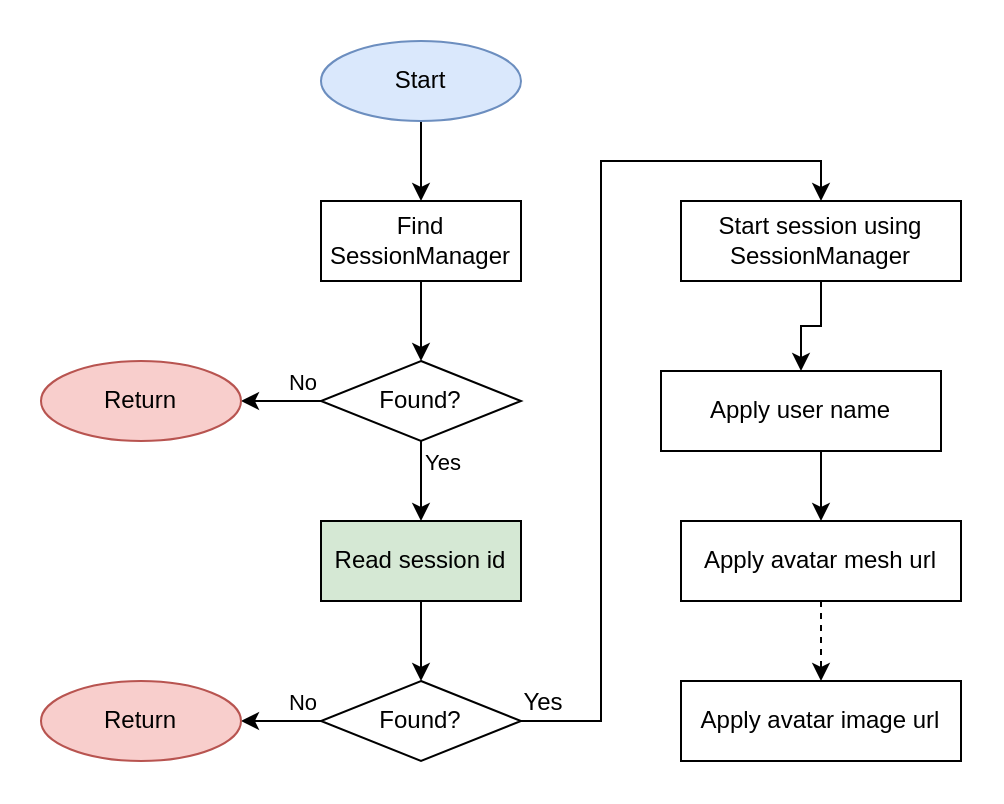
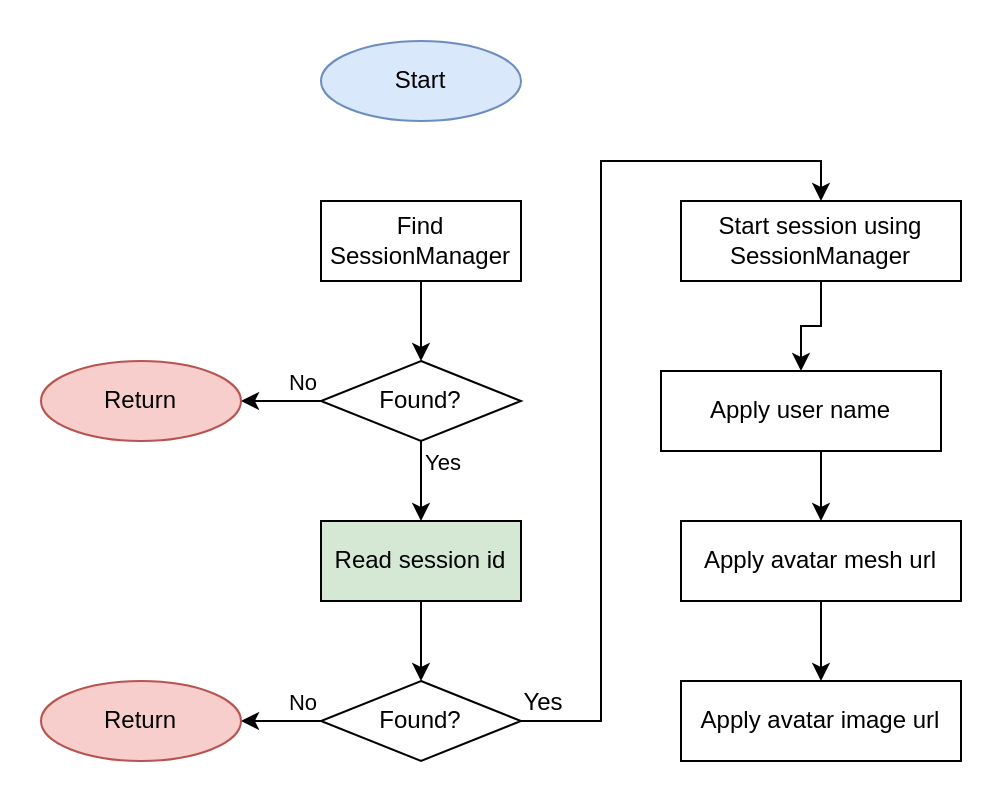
  <mxCell id="0" />
  <mxCell id="1" parent="0" />
- <mxCell id="2" style="edgeStyle=orthogonalEdgeStyle;rounded=0;orthogonalLoop=1;jettySize=auto;html=1;exitX=0.5;exitY=1;exitDx=0;exitDy=0;entryX=0.5;entryY=0;entryDx=0;entryDy=0;" parent="1" source="3" target="5" edge="1"><mxGeometry relative="1" as="geometry" /></mxCell>
  <mxCell id="3" value="&lt;div&gt;Start&lt;/div&gt;" style="ellipse;whiteSpace=wrap;html=1;labelBackgroundColor=none;fillColor=#dae8fc;strokeColor=#6c8ebf;" parent="1" vertex="1"><mxGeometry x="160" width="100" height="40" as="geometry" y="20" /></mxCell>
  <mxCell id="4" style="edgeStyle=orthogonalEdgeStyle;rounded=0;orthogonalLoop=1;jettySize=auto;html=1;exitX=0.5;exitY=1;exitDx=0;exitDy=0;entryX=0.5;entryY=0;entryDx=0;entryDy=0;" parent="1" source="5" target="12" edge="1"><mxGeometry relative="1" as="geometry" /></mxCell>
  <mxCell id="5" value="Find SessionManager" style="whiteSpace=wrap;html=1;labelBackgroundColor=none;" parent="1" vertex="1"><mxGeometry x="160" y="100" width="100" height="40" as="geometry" /></mxCell>
  <mxCell id="6" style="edgeStyle=orthogonalEdgeStyle;rounded=0;orthogonalLoop=1;jettySize=auto;html=1;exitX=0.5;exitY=1;exitDx=0;exitDy=0;entryX=0.5;entryY=0;entryDx=0;entryDy=0;" parent="1" source="7" target="16" edge="1"><mxGeometry relative="1" as="geometry" /></mxCell>
  <mxCell id="7" value="&lt;div&gt;Read session id&lt;/div&gt;" style="rounded=0;whiteSpace=wrap;html=1;labelBackgroundColor=none;fillColor=#d5e8d4;" parent="1" vertex="1"><mxGeometry x="160" y="260" width="100" height="40" as="geometry" /></mxCell>
  <mxCell id="8" style="edgeStyle=orthogonalEdgeStyle;rounded=0;orthogonalLoop=1;jettySize=auto;html=1;exitX=0.5;exitY=1;exitDx=0;exitDy=0;entryX=0.5;entryY=0;entryDx=0;entryDy=0;" parent="1" source="12" target="7" edge="1"><mxGeometry relative="1" as="geometry" /></mxCell>
  <mxCell id="9" value="Yes" style="edgeLabel;html=1;align=center;verticalAlign=middle;resizable=0;points=[];" parent="8" vertex="1" connectable="0"><mxGeometry x="-0.076" y="4" relative="1" as="geometry"><mxPoint x="6" y="-8" as="offset" /></mxGeometry></mxCell>
  <mxCell id="10" style="edgeStyle=orthogonalEdgeStyle;rounded=0;orthogonalLoop=1;jettySize=auto;html=1;exitX=0;exitY=0.5;exitDx=0;exitDy=0;entryX=1;entryY=0.5;entryDx=0;entryDy=0;" parent="1" source="12" target="22" edge="1"><mxGeometry relative="1" as="geometry" /></mxCell>
  <mxCell id="11" value="&lt;div&gt;No&lt;/div&gt;" style="edgeLabel;html=1;align=center;verticalAlign=middle;resizable=0;points=[];" parent="10" vertex="1" connectable="0"><mxGeometry x="-0.174" y="-4" relative="1" as="geometry"><mxPoint x="7" y="-6" as="offset" /></mxGeometry></mxCell>
  <mxCell id="12" value="Found?" style="rhombus;whiteSpace=wrap;html=1;labelBackgroundColor=none;" parent="1" vertex="1"><mxGeometry x="160" y="180" width="100" height="40" as="geometry" /></mxCell>
  <mxCell id="13" style="edgeStyle=orthogonalEdgeStyle;rounded=0;orthogonalLoop=1;jettySize=auto;html=1;exitX=1;exitY=0.5;exitDx=0;exitDy=0;entryX=0.5;entryY=0;entryDx=0;entryDy=0;" parent="1" source="16" target="25" edge="1"><mxGeometry relative="1" as="geometry" /></mxCell>
  <mxCell id="14" style="edgeStyle=orthogonalEdgeStyle;rounded=0;orthogonalLoop=1;jettySize=auto;html=1;exitX=0;exitY=0.5;exitDx=0;exitDy=0;entryX=1;entryY=0.5;entryDx=0;entryDy=0;" parent="1" source="16" target="23" edge="1"><mxGeometry relative="1" as="geometry" /></mxCell>
  <mxCell id="15" value="&lt;div&gt;No&lt;/div&gt;" style="edgeLabel;html=1;align=center;verticalAlign=middle;resizable=0;points=[];" parent="14" vertex="1" connectable="0"><mxGeometry x="-0.371" y="1" relative="1" as="geometry"><mxPoint x="3" y="-11" as="offset" /></mxGeometry></mxCell>
  <mxCell id="16" value="Found?" style="rhombus;whiteSpace=wrap;html=1;labelBackgroundColor=none;" parent="1" vertex="1"><mxGeometry x="160" y="340" width="100" height="40" as="geometry" /></mxCell>
  <mxCell id="17" style="edgeStyle=orthogonalEdgeStyle;rounded=0;orthogonalLoop=1;jettySize=auto;html=1;exitX=0.5;exitY=1;exitDx=0;exitDy=0;entryX=0.5;entryY=0;entryDx=0;entryDy=0;" parent="1" source="18" target="21" edge="1"><mxGeometry relative="1" as="geometry" /></mxCell>
  <mxCell id="18" value="Apply user name" style="rounded=0;whiteSpace=wrap;html=1;labelBackgroundColor=none;" parent="1" vertex="1"><mxGeometry x="330" y="185" width="140" height="40" as="geometry" /></mxCell>
  <mxCell id="19" value="Yes" style="edgeLabel;html=1;align=center;verticalAlign=middle;resizable=0;points=[];fontSize=12;labelBackgroundColor=none;" parent="1" vertex="1" connectable="0"><mxGeometry x="270" y="350" as="geometry" /></mxCell>
- <mxCell id="20" style="edgeStyle=orthogonalEdgeStyle;rounded=0;orthogonalLoop=1;jettySize=auto;html=1;exitX=0.5;exitY=1;exitDx=0;exitDy=0;entryX=0.5;entryY=0;entryDx=0;entryDy=0;dashed=1;" edge="1" parent="1" source="21" target="26"><mxGeometry relative="1" as="geometry" /></mxCell>
+ <mxCell id="20" style="edgeStyle=orthogonalEdgeStyle;rounded=0;orthogonalLoop=1;jettySize=auto;html=1;exitX=0.5;exitY=1;exitDx=0;exitDy=0;entryX=0.5;entryY=0;entryDx=0;entryDy=0;" edge="1" parent="1" source="21" target="26"><mxGeometry relative="1" as="geometry" /></mxCell>
  <mxCell id="21" value="Apply avatar mesh url" style="rounded=0;whiteSpace=wrap;html=1;labelBackgroundColor=none;" parent="1" vertex="1"><mxGeometry x="340" y="260" width="140" height="40" as="geometry" /></mxCell>
  <mxCell id="22" value="&lt;div&gt;Return&lt;/div&gt;" style="ellipse;whiteSpace=wrap;html=1;labelBackgroundColor=none;fillColor=#f8cecc;strokeColor=#b85450;" parent="1" vertex="1"><mxGeometry x="20" y="180" width="100" height="40" as="geometry" /></mxCell>
  <mxCell id="23" value="&lt;div&gt;Return&lt;/div&gt;" style="ellipse;whiteSpace=wrap;html=1;labelBackgroundColor=none;fillColor=#f8cecc;strokeColor=#b85450;" parent="1" vertex="1"><mxGeometry x="20" y="340" width="100" height="40" as="geometry" /></mxCell>
  <mxCell id="24" style="edgeStyle=orthogonalEdgeStyle;rounded=0;orthogonalLoop=1;jettySize=auto;html=1;exitX=0.5;exitY=1;exitDx=0;exitDy=0;entryX=0.5;entryY=0;entryDx=0;entryDy=0;" edge="1" parent="1" source="25" target="18"><mxGeometry relative="1" as="geometry" /></mxCell>
  <mxCell id="25" value="&lt;div&gt;Start session using SessionManager&lt;br&gt;&lt;/div&gt;" style="rounded=0;whiteSpace=wrap;html=1;labelBackgroundColor=none;" parent="1" vertex="1"><mxGeometry x="340" y="100" width="140" height="40" as="geometry" /></mxCell>
  <mxCell id="26" value="Apply avatar image url" style="rounded=0;whiteSpace=wrap;html=1;labelBackgroundColor=none;" vertex="1" parent="1"><mxGeometry x="340" y="340" width="140" height="40" as="geometry" /></mxCell>
